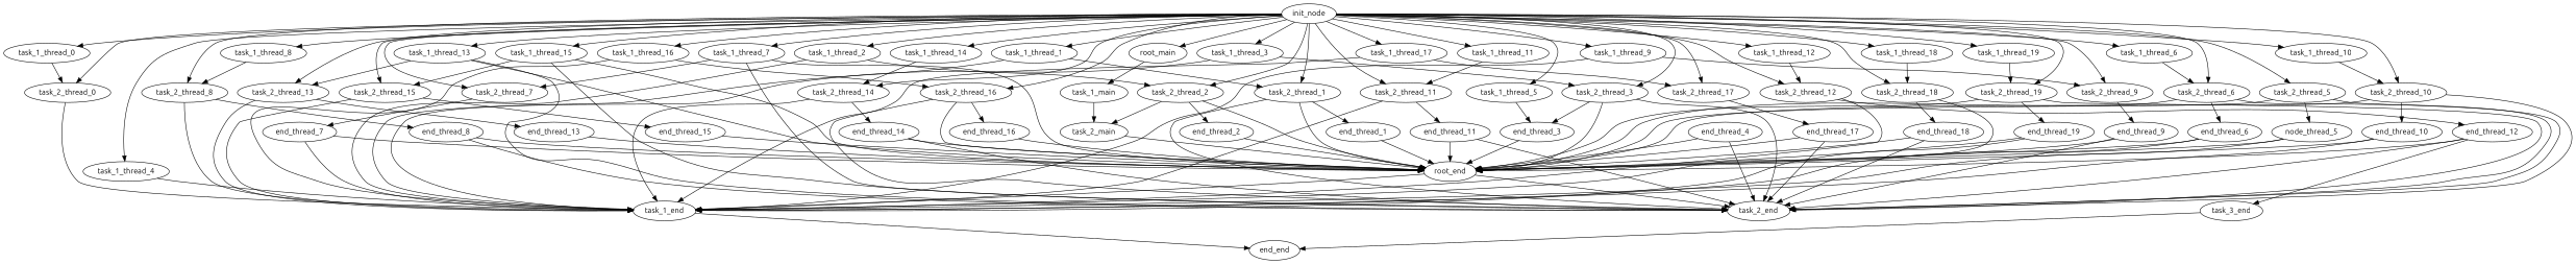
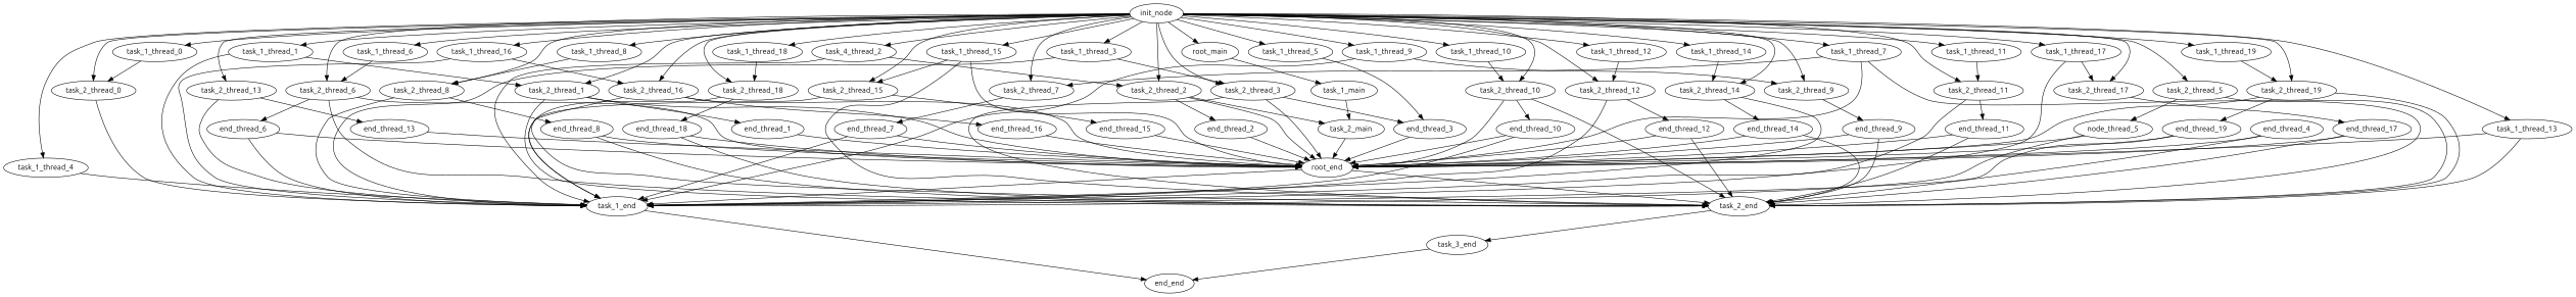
  digraph {
    fontname=Ubuntu
    node [fontname=Ubuntu]
    edge [fontname=Ubuntu]
    init_node
    root_main
    task_1_thread_0
    task_2_thread_0
    task_1_thread_1
    task_2_thread_1
-   task_1_thread_2
+   task_1_thread_2 [label=task_4_thread_2]
    task_2_thread_2
    task_1_thread_3
    task_2_thread_3
    task_1_thread_4
    task_1_thread_5
    task_2_thread_5
    task_1_thread_6
    task_2_thread_6
    task_1_thread_7
    task_2_thread_7
    task_1_thread_8
    task_2_thread_8
    task_1_thread_9
    task_2_thread_9
    task_1_thread_10
    task_2_thread_10
    task_1_thread_11
    task_2_thread_11
    task_1_thread_12
    task_2_thread_12
    task_1_thread_13
    task_2_thread_13
    task_1_thread_14
    task_2_thread_14
    task_1_thread_15
    task_2_thread_15
    task_1_thread_16
    task_2_thread_16
    task_1_thread_17
    task_2_thread_17
    task_1_thread_18
    task_2_thread_18
    task_1_thread_19
    task_2_thread_19
    task_1_main
    task_1_end
    root_end
    task_2_end
    end_thread_1
    task_2_main
    end_thread_2
    end_thread_3
    n50 [label=node_thread_5]
    end_thread_6
    end_thread_7
    end_thread_8
    end_thread_9
    end_thread_10
    end_thread_11
    end_thread_12
    end_thread_13
    end_thread_14
    end_thread_15
    end_thread_16
    end_thread_17
    end_thread_18
    end_thread_19
    end_end
    task_3_end
    end_thread_4
    init_node -> root_main
    init_node -> task_1_thread_0
    init_node -> task_2_thread_0
    init_node -> task_1_thread_1
    init_node -> task_2_thread_1
    init_node -> task_1_thread_2
    init_node -> task_2_thread_2
    init_node -> task_1_thread_3
    init_node -> task_2_thread_3
    init_node -> task_1_thread_4
    init_node -> task_1_thread_5
    init_node -> task_2_thread_5
    init_node -> task_1_thread_6
    init_node -> task_2_thread_6
    init_node -> task_1_thread_7
    init_node -> task_2_thread_7
    init_node -> task_1_thread_8
    init_node -> task_2_thread_8
    init_node -> task_1_thread_9
    init_node -> task_2_thread_9
    init_node -> task_1_thread_10
    init_node -> task_2_thread_10
    init_node -> task_1_thread_11
    init_node -> task_2_thread_11
    init_node -> task_1_thread_12
    init_node -> task_2_thread_12
    init_node -> task_1_thread_13
    init_node -> task_2_thread_13
    init_node -> task_1_thread_14
    init_node -> task_2_thread_14
    init_node -> task_1_thread_15
    init_node -> task_2_thread_15
    init_node -> task_1_thread_16
    init_node -> task_2_thread_16
    init_node -> task_1_thread_17
    init_node -> task_2_thread_17
    init_node -> task_1_thread_18
    init_node -> task_2_thread_18
    init_node -> task_1_thread_19
    init_node -> task_2_thread_19
    root_main -> task_1_main
    task_1_thread_0 -> task_2_thread_0
    task_2_thread_0 -> task_1_end
    task_1_thread_1 -> task_2_thread_1
    task_1_thread_1 -> task_1_end
    task_2_thread_1 -> root_end
    task_2_thread_1 -> task_2_end
    task_2_thread_1 -> end_thread_1
    task_1_thread_2 -> task_2_thread_2
    task_1_thread_2 -> task_1_end
    task_2_thread_2 -> root_end
    task_2_thread_2 -> task_2_main
    task_2_thread_2 -> end_thread_2
    task_1_thread_3 -> task_2_thread_3
    task_1_thread_3 -> task_1_end
    task_2_thread_3 -> root_end
    task_2_thread_3 -> task_2_end
    task_2_thread_3 -> end_thread_3
    task_1_thread_4 -> task_1_end
    task_1_thread_5 -> end_thread_3
-   task_2_thread_5 -> root_end
    task_2_thread_5 -> task_2_end
    task_2_thread_5 -> n50
    task_1_thread_6 -> task_2_thread_6
    task_2_thread_6 -> root_end
    task_2_thread_6 -> task_2_end
    task_2_thread_6 -> end_thread_6
    task_1_thread_7 -> task_2_thread_7
    task_1_thread_7 -> root_end
    task_1_thread_7 -> task_2_end
    task_2_thread_7 -> end_thread_7
    task_1_thread_8 -> task_2_thread_8
    task_2_thread_8 -> task_1_end
    task_2_thread_8 -> end_thread_8
    task_1_thread_9 -> task_2_thread_9
    task_1_thread_9 -> task_1_end
    task_2_thread_9 -> end_thread_9
    task_1_thread_10 -> task_2_thread_10
    task_2_thread_10 -> root_end
    task_2_thread_10 -> task_2_end
    task_2_thread_10 -> end_thread_10
    task_1_thread_11 -> task_2_thread_11
    task_2_thread_11 -> task_1_end
    task_2_thread_11 -> end_thread_11
    task_1_thread_12 -> task_2_thread_12
    task_2_thread_12 -> task_1_end
    task_2_thread_12 -> end_thread_12
-   task_1_thread_13 -> task_2_thread_13
    task_1_thread_13 -> root_end
    task_1_thread_13 -> task_2_end
    task_2_thread_13 -> task_1_end
    task_2_thread_13 -> end_thread_13
    task_1_thread_14 -> task_2_thread_14
    task_2_thread_14 -> task_1_end
    task_2_thread_14 -> end_thread_14
    task_1_thread_15 -> task_2_thread_15
    task_1_thread_15 -> root_end
    task_1_thread_15 -> task_2_end
    task_2_thread_15 -> task_1_end
    task_2_thread_15 -> end_thread_15
    task_1_thread_16 -> task_2_thread_16
    task_1_thread_16 -> task_1_end
    task_2_thread_16 -> root_end
    task_2_thread_16 -> task_2_end
    task_2_thread_16 -> end_thread_16
    task_1_thread_17 -> task_2_thread_17
    task_1_thread_17 -> task_1_end
    task_2_thread_17 -> end_thread_17
    task_1_thread_18 -> task_2_thread_18
    task_2_thread_18 -> task_1_end
    task_2_thread_18 -> end_thread_18
    task_1_thread_19 -> task_2_thread_19
    task_2_thread_19 -> root_end
    task_2_thread_19 -> task_2_end
    task_2_thread_19 -> end_thread_19
    task_1_main -> task_2_main
    task_1_end -> end_end
    root_end -> task_1_end
    root_end -> task_2_end
-   end_thread_12 -> task_3_end
+   task_2_end -> task_3_end
    end_thread_1 -> root_end
    task_2_main -> root_end
    end_thread_2 -> root_end
    end_thread_3 -> root_end
    n50 -> task_1_end
    n50 -> root_end
    end_thread_6 -> task_1_end
    end_thread_6 -> root_end
    end_thread_7 -> task_1_end
    end_thread_7 -> root_end
    end_thread_8 -> root_end
    end_thread_8 -> task_2_end
    end_thread_9 -> root_end
    end_thread_9 -> task_2_end
    end_thread_10 -> task_1_end
    end_thread_10 -> root_end
    end_thread_11 -> root_end
    end_thread_11 -> task_2_end
    end_thread_12 -> root_end
    end_thread_12 -> task_2_end
    end_thread_13 -> root_end
    end_thread_14 -> root_end
    end_thread_14 -> task_2_end
    end_thread_15 -> root_end
    end_thread_16 -> root_end
    end_thread_17 -> root_end
    end_thread_17 -> task_2_end
    end_thread_18 -> root_end
    end_thread_18 -> task_2_end
    end_thread_19 -> task_1_end
    end_thread_19 -> root_end
    task_3_end -> end_end
    end_thread_4 -> root_end
    end_thread_4 -> task_2_end
  }
